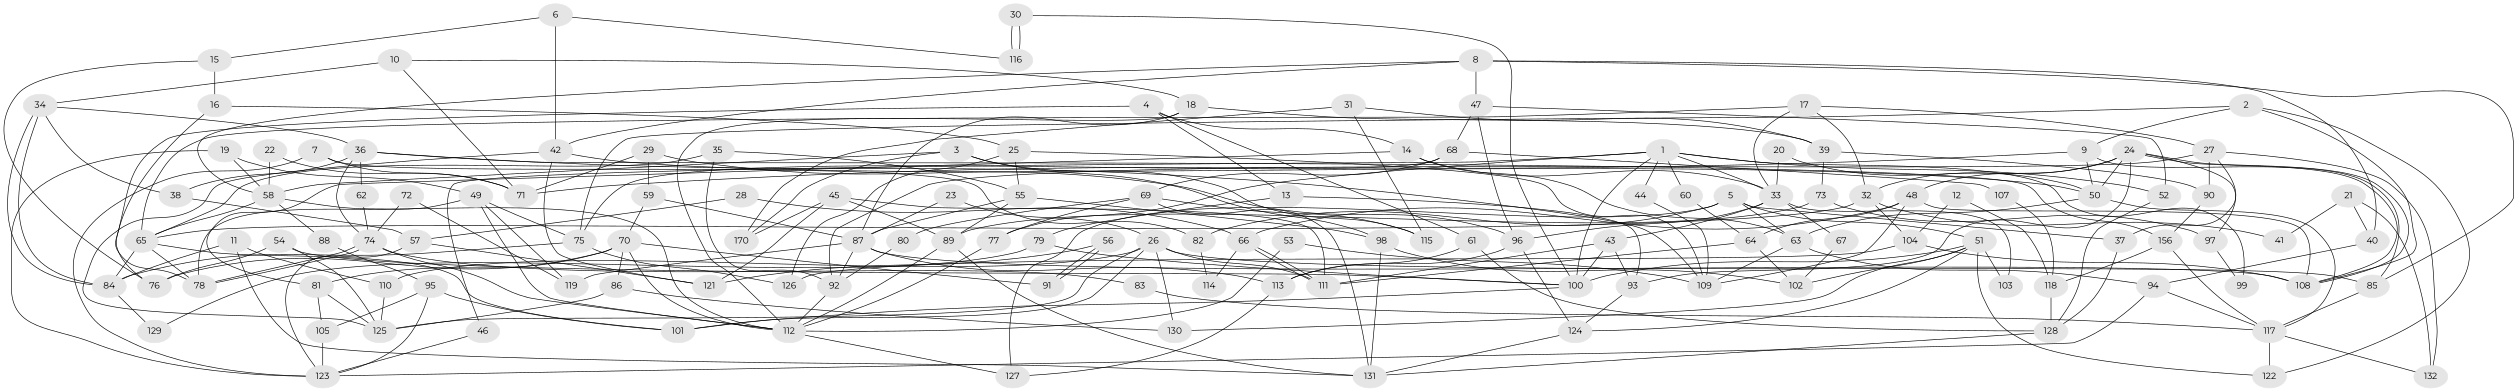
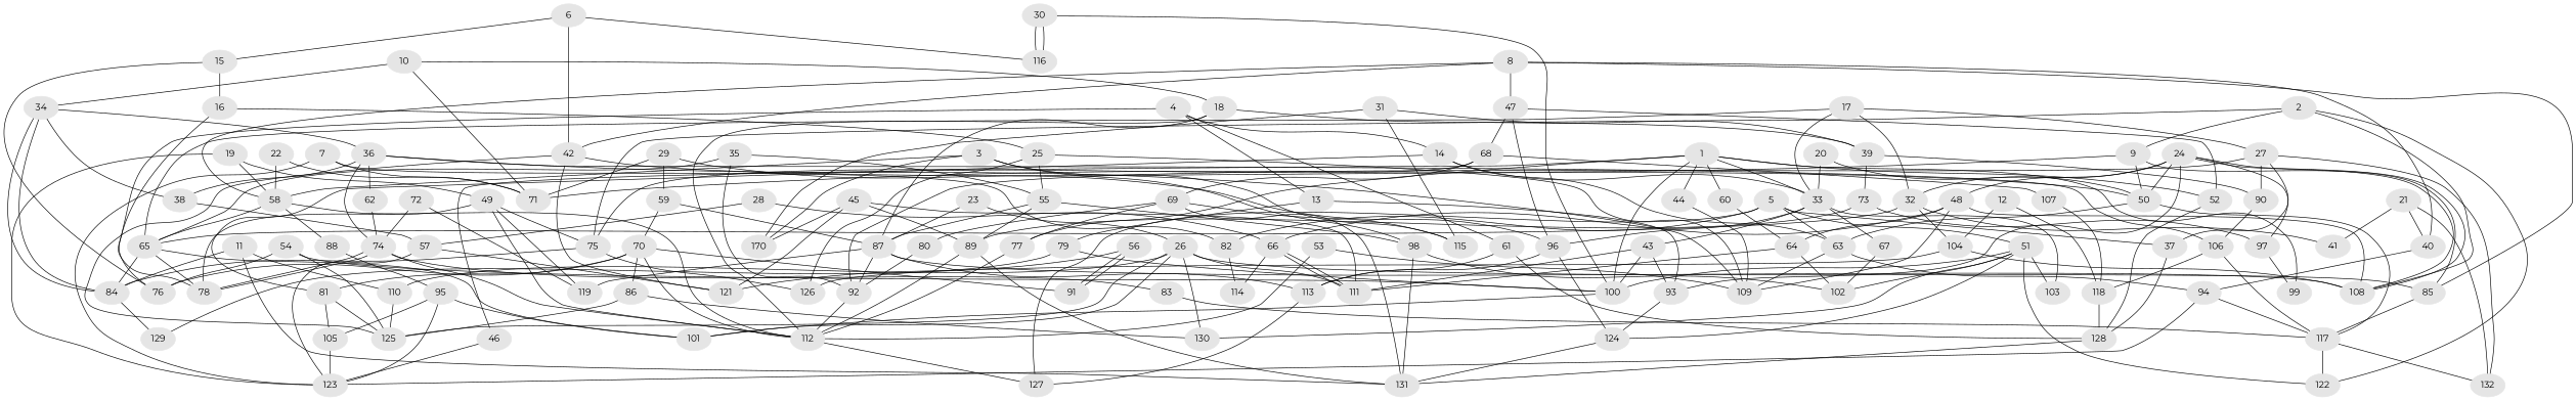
  graph {
    fontname=Montserrat
    node [color=gray90 fontname=Montserrat style=filled]
    edge [fontname=Montserrat]
    1
    33
    44
    46
    52
    60
    77
    99
    100
    96
    43
    67
    103
    109
    123
    128
    64
    112
    101
    2
    9
    75
    108
    122
    71
    85
    50
    84
    126
    3
    58
    98
    115
    n34 [label=170]
    65
    88
    131
    102
    4
    13
    14
    61
    76
    79
    93
    63
    81
    113
    5
    37
    51
    82
    127
    130
    124
    94
    114
    6
    15
    42
    116
    16
    125
    121
    7
    8
    40
    47
    68
    117
    10
    18
    34
    39
    87
    36
    38
    11
    110
    129
    12
    104
    118
    105
    25
    78
    55
    17
    27
    32
    132
    90
    92
    41
    73
    119
    19
    49
    20
    21
    22
    23
    26
    111
    24
    48
    97
    66
    89
-   106 [label=156]
+   106
    28
    57
    29
    59
    70
    30
    31
    62
    74
    35
    83
    45
    69
    107
    53
    54
    56
    91
    95
    86
    80
    72
    1 -- 33
    1 -- 44
    1 -- 46
    1 -- 52
    1 -- 60
    1 -- 77
    1 -- 99
    1 -- 100
    33 -- 96
    33 -- 43
    33 -- 67
    33 -- 103
    44 -- 109
    46 -- 123
    52 -- 128
    60 -- 64
    77 -- 112
    100 -- 101
    96 -- 113
    96 -- 124
    43 -- 100
    43 -- 93
    43 -- 111
    67 -- 102
    128 -- 131
    64 -- 102
    64 -- 111
    112 -- 127
    2 -- 9
    2 -- 75
    2 -- 108
    2 -- 122
    9 -- 71
    9 -- 85
    9 -- 50
    75 -- 84
    75 -- 126
    85 -- 117
    50 -- 63
    50 -- 117
    84 -- 129
    3 -- 58
    3 -- 98
    3 -- 115
    3 -- n34
    58 -- 112
    58 -- 65
    58 -- 88
    98 -- 131
    98 -- 102
    65 -- 101
    65 -- 84
    65 -- 78
    88 -- 95
    4 -- 13
    4 -- 14
    4 -- 61
    4 -- 76
    13 -- 79
    13 -- 93
    14 -- 33
    14 -- 63
    14 -- 81
    61 -- 128
    61 -- 113
    79 -- 100
    79 -- 129
    93 -- 124
    63 -- 109
    63 -- 94
    81 -- 125
    81 -- 105
    113 -- 127
    5 -- 63
    5 -- 37
    5 -- 51
    5 -- 82
    5 -- 127
    37 -- 128
    51 -- 100
    51 -- 103
    51 -- 122
    51 -- 102
    51 -- 130
    51 -- 124
    82 -- 114
    124 -- 131
    94 -- 123
    94 -- 117
    6 -- 15
    6 -- 42
    6 -- 116
    15 -- 76
    15 -- 16
    42 -- 50
    42 -- 125
    42 -- 121
    16 -- 25
    16 -- 78
    7 -- 123
    7 -- 71
    7 -- 82
    8 -- 85
    8 -- 58
    8 -- 42
    8 -- 40
    8 -- 47
    40 -- 94
    47 -- 52
    47 -- 96
    47 -- 68
    68 -- 75
    68 -- 69
    68 -- 107
    117 -- 122
    117 -- 132
    10 -- 71
    10 -- 18
    10 -- 34
    18 -- 112
    18 -- 39
    18 -- 87
    34 -- 84
    34 -- 84
    34 -- 36
    34 -- 38
    39 -- 90
    39 -- 73
    87 -- 108
    87 -- 113
    87 -- 92
    87 -- 119
    36 -- 109
    36 -- 38
    36 -- 106
    36 -- 62
    36 -- 74
    38 -- 57
    11 -- 84
    11 -- 131
    11 -- 110
    110 -- 125
    12 -- 104
    12 -- 118
    104 -- 108
    104 -- 126
    118 -- 128
    105 -- 123
    25 -- 109
    25 -- 126
    25 -- 55
    55 -- 98
    55 -- 87
    55 -- 89
    17 -- 33
    17 -- 65
    17 -- 27
    17 -- 32
    27 -- 37
    27 -- 132
    27 -- 90
    27 -- 92
    32 -- 65
    32 -- 104
    32 -- 41
    90 -- 106
    92 -- 112
    73 -- 97
    73 -- 89
    19 -- 123
    19 -- 58
    19 -- 49
    49 -- 112
    49 -- 75
    49 -- 78
    49 -- 119
    20 -- 33
    20 -- 50
    21 -- 40
    21 -- 132
    21 -- 41
    22 -- 71
    22 -- 58
    23 -- 87
    23 -- 26
    26 -- 101
    26 -- 85
    26 -- 130
    26 -- 125
    26 -- 110
    26 -- 111
    24 -- 108
    24 -- 108
    24 -- 50
    24 -- 93
    24 -- 32
    24 -- 48
    24 -- 97
    48 -- 109
    48 -- 64
    48 -- 108
    48 -- 66
    97 -- 99
    66 -- 114
    66 -- 111
    66 -- 111
    89 -- 112
    89 -- 131
    106 -- 117
    106 -- 118
    28 -- 66
    28 -- 57
    57 -- 123
    57 -- 121
    29 -- 96
    29 -- 71
    29 -- 59
    59 -- 87
    59 -- 70
    70 -- 112
    70 -- 76
    70 -- 81
    70 -- 91
    70 -- 86
    30 -- 100
    30 -- 116
    30 -- 116
    31 -- 115
    31 -- n34
    31 -- 39
    62 -- 74
    74 -- 112
    74 -- 78
    74 -- 78
    74 -- 83
    35 -- 65
    35 -- 55
    35 -- 92
    83 -- 117
    45 -- n34
    45 -- 121
    45 -- 111
    45 -- 89
    69 -- 77
    69 -- 115
    69 -- 131
    69 -- 80
    107 -- 118
    53 -- 109
    53 -- 112
    54 -- 100
    54 -- 76
    54 -- 125
    56 -- 121
    56 -- 91
    56 -- 91
    95 -- 123
    95 -- 101
    95 -- 105
    86 -- 130
    86 -- 125
    80 -- 92
    72 -- 119
    72 -- 74
  }
